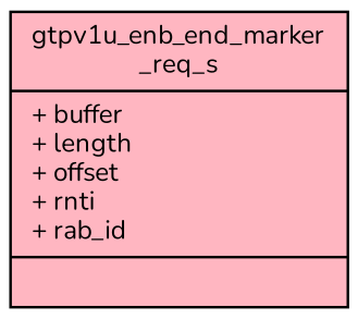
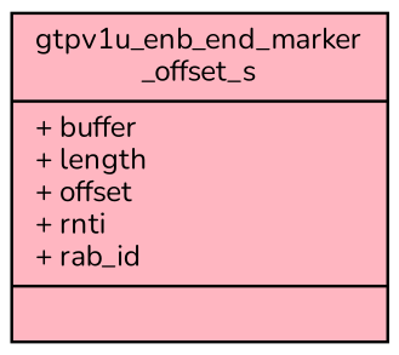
  digraph {
    fontname=Nunito
-   n1 [color=black fillcolor=lightpink fontcolor=black fontname=Nunito fontsize=10 height=0.2 label="{gtpv1u_enb_end_marker\l_req_s\n|+ buffer\l+ length\l+ offset\l+ rnti\l+ rab_id\l|}" shape=record style=filled width=0.4]
+   n1 [color=black fillcolor=lightpink fontcolor=black fontname=Nunito fontsize=10 height=0.2 label="{gtpv1u_enb_end_marker\l_offset_s\n|+ buffer\l+ length\l+ offset\l+ rnti\l+ rab_id\l|}" shape=record style=filled width=0.4]
  }
